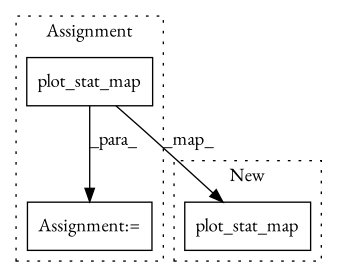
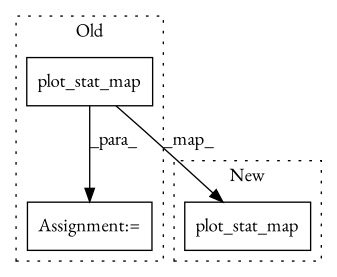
  digraph {
    fontname="EB Garamond"
    node [a=32 l="14,1" shape=box fontname="EB Garamond"]
    edge [fontname="EB Garamond"]
    n1 [label=plot_stat_map s="2147,2194"]
    n2 [a=7 l=1 label="Assignment:=" s=2146]
    n3 [label=plot_stat_map s="2152,2199"]
    subgraph cluster_1 {
-     label=Assignment
+     label=Old
      style=dotted
      n1
      n2
    }
    subgraph cluster_2 {
      label=New
      style=dotted
      n3
    }
    n1 -> n2 [label=_para_]
    n1 -> n3 [label=_map_]
  }
